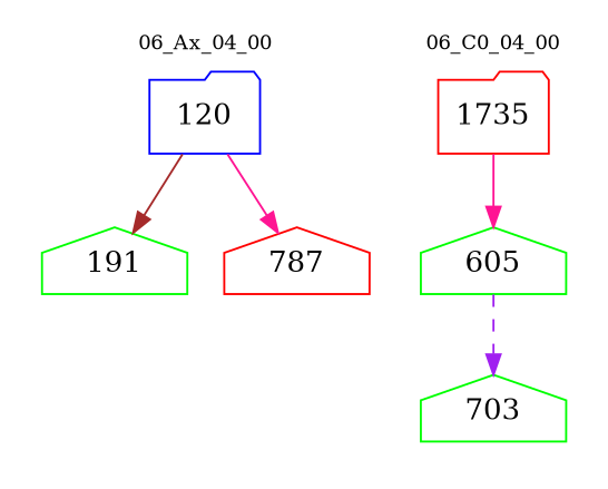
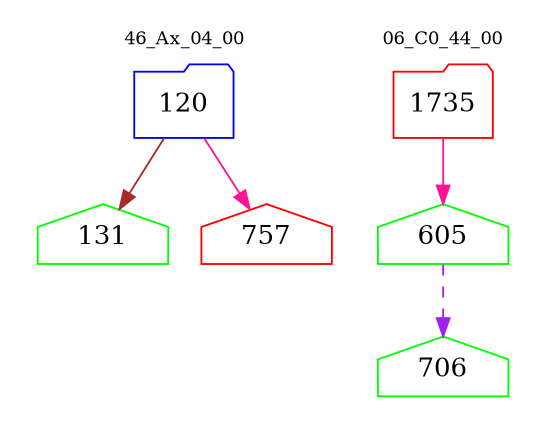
  digraph {
    node [color=green shape=house]
    edge [color=deeppink style=solid]
    n1 [color=blue label=120 shape=folder]
-   n2 [label=191]
-   n3 [color=red label=787]
+   n2 [label=131]
+   n3 [color=red label=757]
    n4 [label=605]
-   n5 [label=703]
+   n5 [label=706]
    n6 [color=red label=1735 shape=folder]
    subgraph cluster_1 {
      color=white
      fontsize=10
-     label="06_Ax_04_00"
+     label="46_Ax_04_00"
      n1
      n2
      n3
    }
    subgraph cluster_2 {
      color=white
      fontsize=10
-     label="06_C0_04_00"
+     label="06_C0_44_00"
      n4
      n5
      n6
    }
    n1 -> n2 [color=brown]
    n1 -> n3
    n4 -> n5 [color=purple style=dashed]
    n6 -> n4
  }
